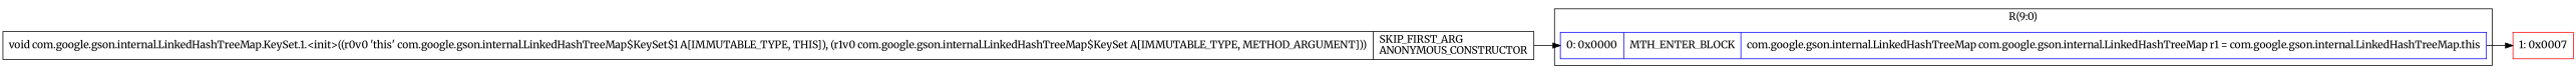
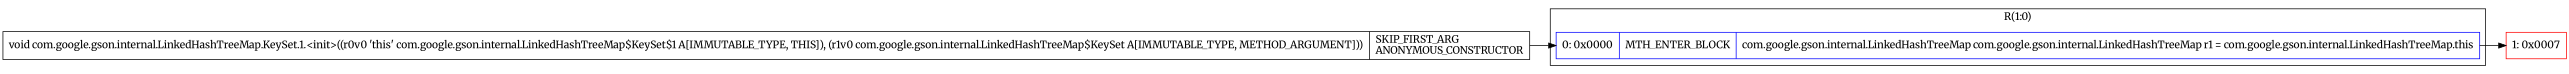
  digraph {
    rankdir=LR
    fontname=Merriweather
    node [shape=record fontname=Merriweather]
    edge [fontname=Merriweather]
    n1 [color=blue label="{0\:\ 0x0000|MTH_ENTER_BLOCK\l|com.google.gson.internal.LinkedHashTreeMap com.google.gson.internal.LinkedHashTreeMap r1 = com.google.gson.internal.LinkedHashTreeMap.this\l}"]
    n2 [color=red label="{1\:\ 0x0007}"]
    n3 [label="{void com.google.gson.internal.LinkedHashTreeMap.KeySet.1.\<init\>((r0v0 'this' com.google.gson.internal.LinkedHashTreeMap$KeySet$1 A[IMMUTABLE_TYPE, THIS]), (r1v0 com.google.gson.internal.LinkedHashTreeMap$KeySet A[IMMUTABLE_TYPE, METHOD_ARGUMENT]))  | SKIP_FIRST_ARG\lANONYMOUS_CONSTRUCTOR\l}"]
    subgraph cluster_1 {
-     label="R(9:0)"
+     label="R(1:0)"
      n1
    }
    n1 -> n2
    n3 -> n1
  }
